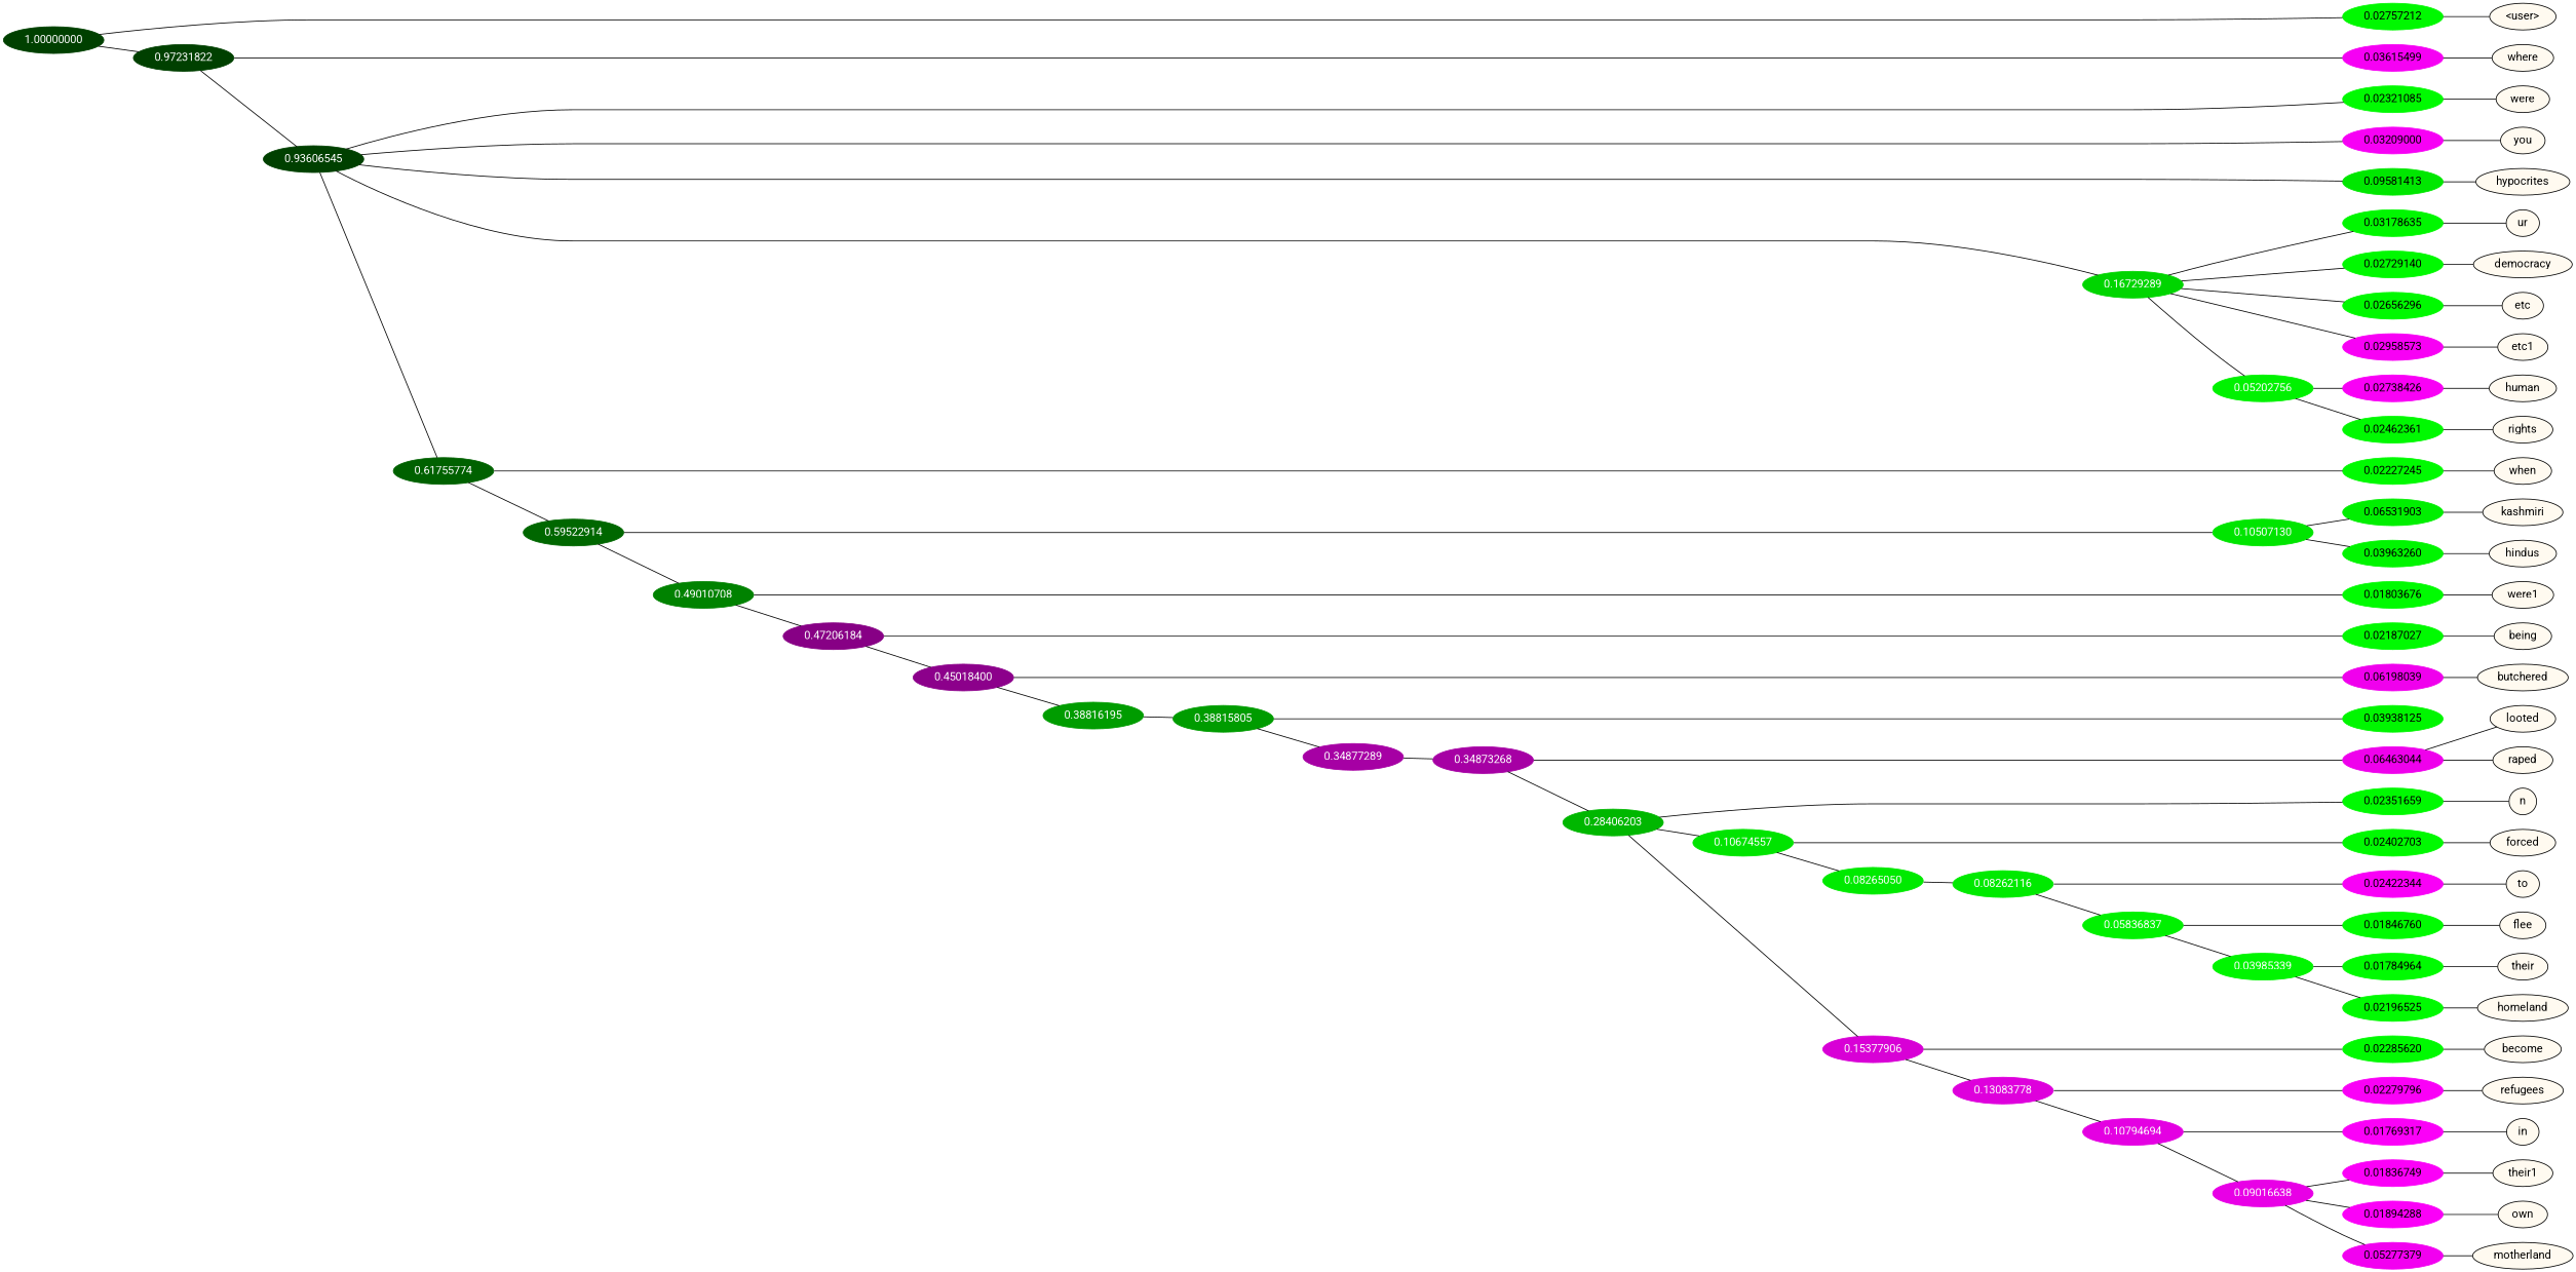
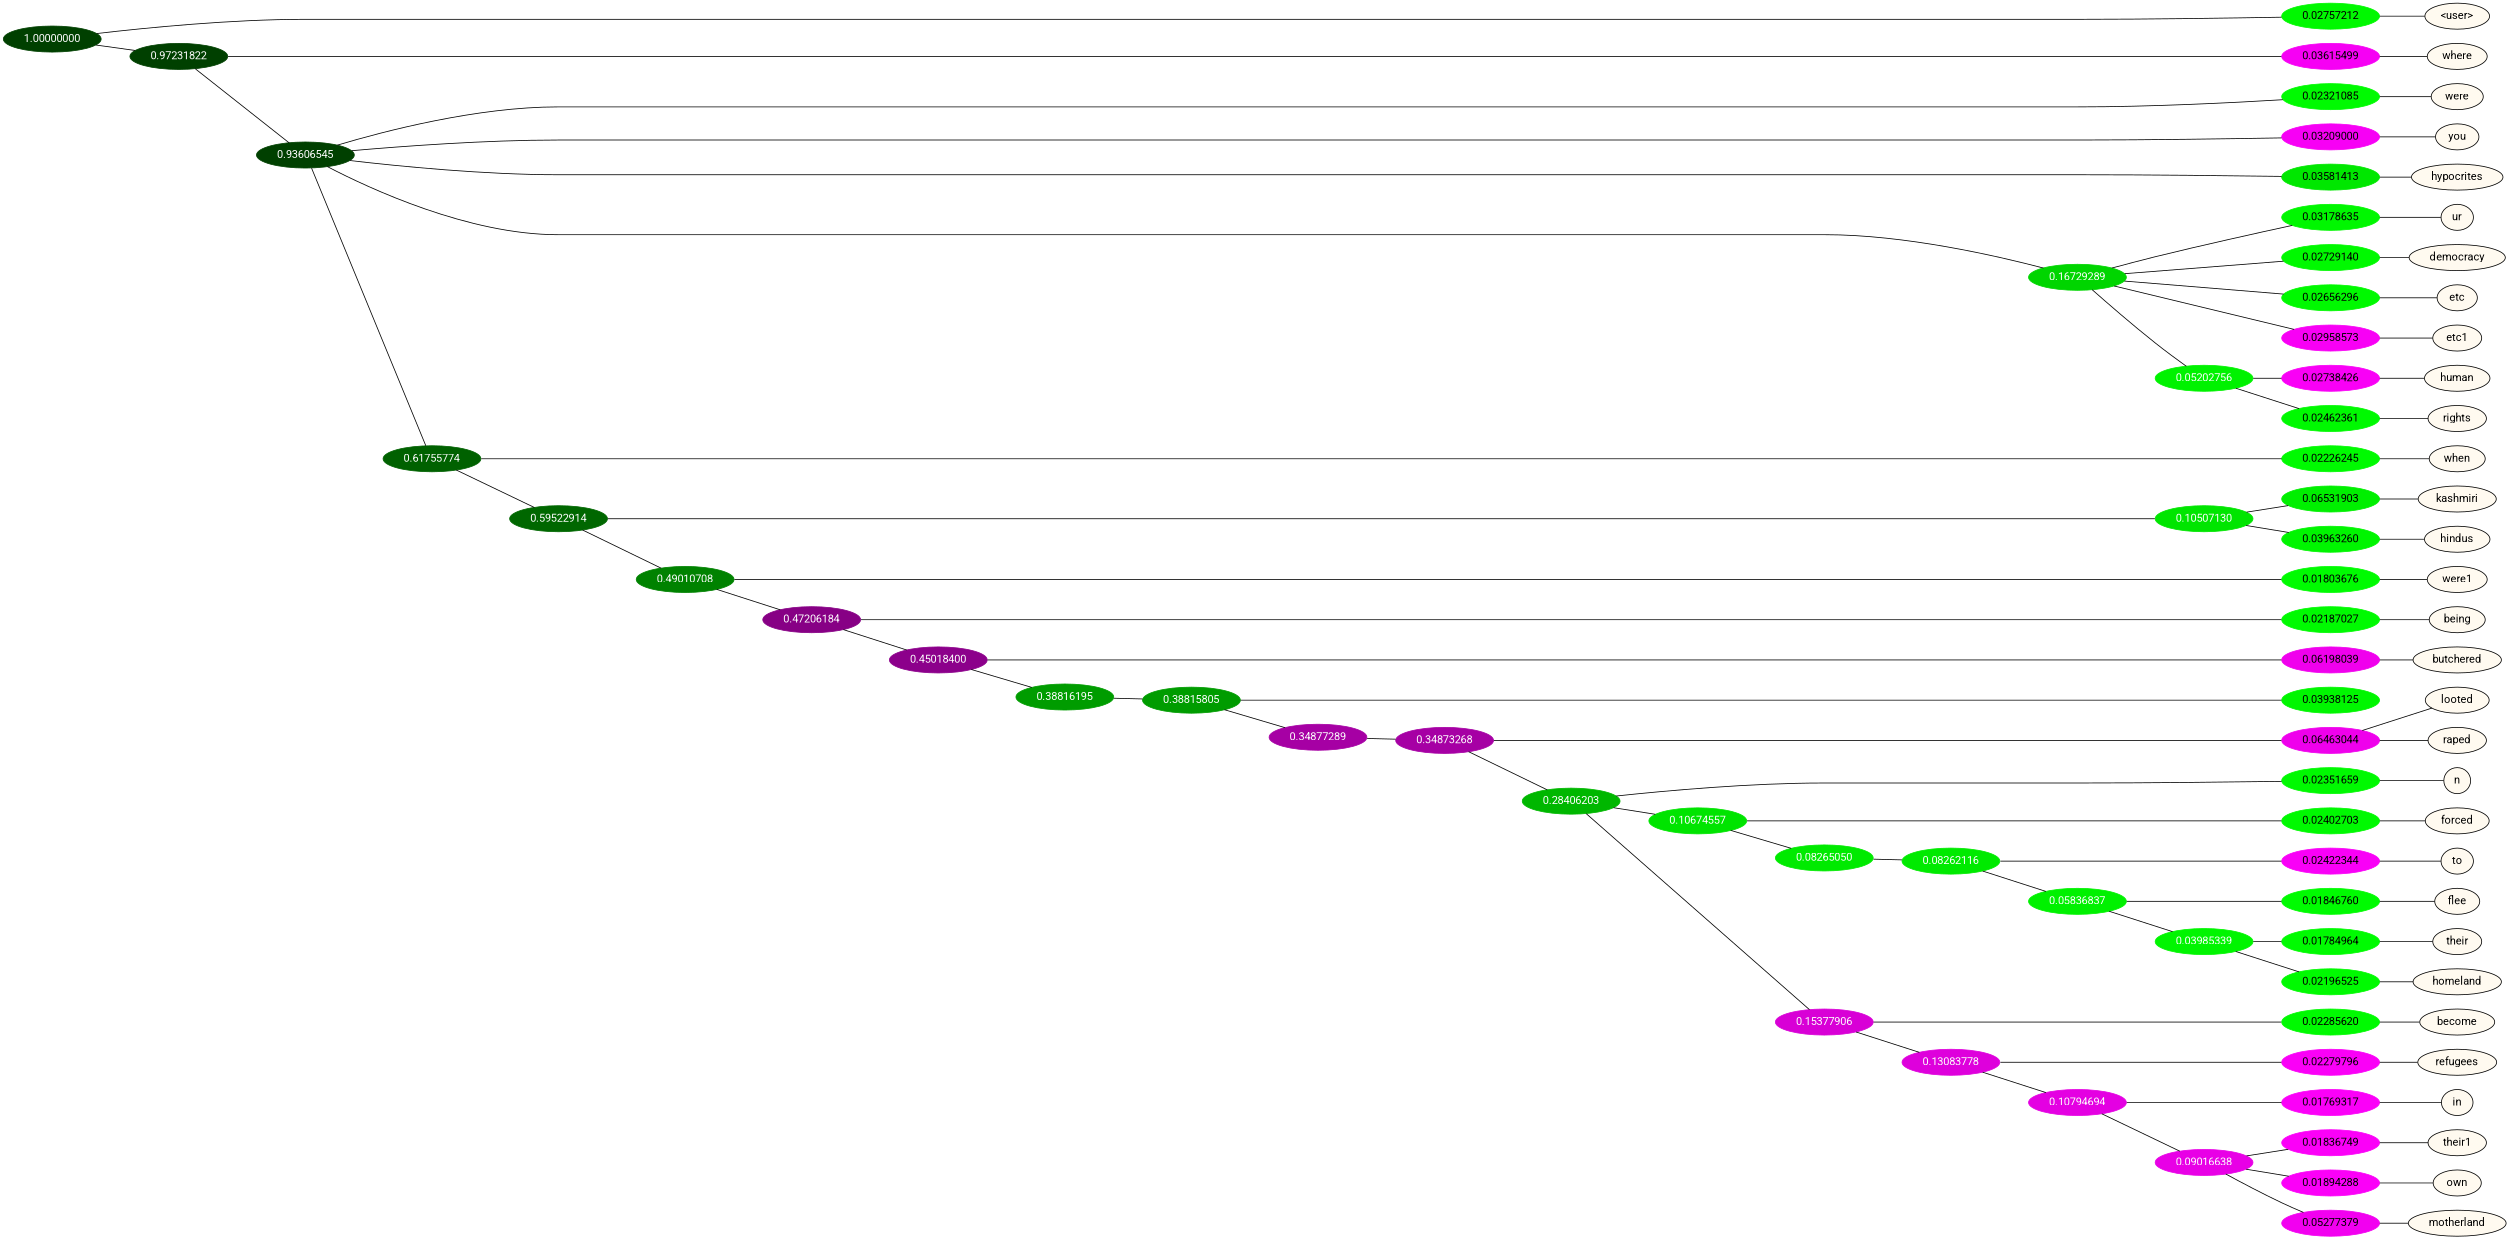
  graph {
    fontname=Roboto
    rankdir=LR
    node [color=black fontname=Roboto format=png nodesep=0.001 ordering=out overlap_scaling=0.01 ranksep=0.001 style=filled]
    edge [fontname=Roboto]
    n1 [fillcolor=floralwhite height=0.15 label="\<user\>" style="filled,solid" width=0.15]
    n2 [fillcolor=floralwhite height=0.15 label=where style="filled,solid" width=0.15]
    n3 [fillcolor=floralwhite height=0.15 label=were style="filled,solid" width=0.15]
    n4 [fillcolor=floralwhite height=0.15 label=you style="filled,solid" width=0.15]
    n5 [fillcolor=floralwhite height=0.15 label=hypocrites style="filled,solid" width=0.15]
    n6 [fillcolor=floralwhite height=0.15 label=ur style="filled,solid" width=0.15]
    n7 [fillcolor=floralwhite height=0.15 label=democracy style="filled,solid" width=0.15]
    n8 [fillcolor=floralwhite height=0.15 label=human style="filled,solid" width=0.15]
    n9 [fillcolor=floralwhite height=0.15 label=rights style="filled,solid" width=0.15]
    n10 [fillcolor=floralwhite height=0.15 label=etc style="filled,solid" width=0.15]
    n11 [fillcolor=floralwhite height=0.15 label=etc1 style="filled,solid" width=0.15]
    n12 [fillcolor=floralwhite height=0.15 label=when style="filled,solid" width=0.15]
    n13 [fillcolor=floralwhite height=0.15 label=kashmiri style="filled,solid" width=0.15]
    n14 [fillcolor=floralwhite height=0.15 label=hindus style="filled,solid" width=0.15]
    n15 [fillcolor=floralwhite height=0.15 label=were1 style="filled,solid" width=0.15]
    n16 [fillcolor=floralwhite height=0.15 label=being style="filled,solid" width=0.15]
    n17 [fillcolor=floralwhite height=0.15 label=butchered style="filled,solid" width=0.15]
    n18 [fillcolor=floralwhite height=0.15 label=looted style="filled,solid" width=0.15]
    n19 [fillcolor=floralwhite height=0.15 label=raped style="filled,solid" width=0.15]
    n20 [fillcolor=floralwhite height=0.15 label=forced style="filled,solid" width=0.15]
    n21 [fillcolor=floralwhite height=0.15 label=to style="filled,solid" width=0.15]
    n22 [fillcolor=floralwhite height=0.15 label=flee style="filled,solid" width=0.15]
    n23 [fillcolor=floralwhite height=0.15 label=their style="filled,solid" width=0.15]
    n24 [fillcolor=floralwhite height=0.15 label=homeland style="filled,solid" width=0.15]
    n25 [fillcolor=floralwhite height=0.15 label=n style="filled,solid" width=0.15]
    n26 [fillcolor=floralwhite height=0.15 label=become style="filled,solid" width=0.15]
    n27 [fillcolor=floralwhite height=0.15 label=refugees style="filled,solid" width=0.15]
    n28 [fillcolor=floralwhite height=0.15 label=in style="filled,solid" width=0.15]
    n29 [fillcolor=floralwhite height=0.15 label=their1 style="filled,solid" width=0.15]
    n30 [fillcolor=floralwhite height=0.15 label=own style="filled,solid" width=0.15]
    n31 [fillcolor=floralwhite height=0.15 label=motherland style="filled,solid" width=0.15]
    n32 [color="0.334 1.000 0.972" fontcolor=black height=0.15 label=0.02757212 width=0.15]
    n33 [color="0.835 1.000 0.964" fontcolor=black height=0.15 label=0.03615499 width=0.15]
    n34 [color="0.334 1.000 0.977" fontcolor=black height=0.15 label=0.02321085 width=0.15]
    n35 [color="0.835 1.000 0.968" fontcolor=black height=0.15 label=0.03209000 width=0.15]
-   n36 [color="0.334 1.000 0.904" fontcolor=black height=0.15 label=0.09581413 width=0.15]
+   n36 [color="0.334 1.000 0.904" fontcolor=black height=0.15 label=0.03581413 width=0.15]
    n37 [color="0.334 1.000 0.968" fontcolor=black height=0.15 label=0.03178635 width=0.15]
    n38 [color="0.334 1.000 0.973" fontcolor=black height=0.15 label=0.02729140 width=0.15]
    n39 [color="0.835 1.000 0.973" fontcolor=black height=0.15 label=0.02738426 width=0.15]
    n40 [color="0.334 1.000 0.975" fontcolor=black height=0.15 label=0.02462361 width=0.15]
    n41 [color="0.334 1.000 0.973" fontcolor=black height=0.15 label=0.02656296 width=0.15]
    n42 [color="0.835 1.000 0.970" fontcolor=black height=0.15 label=0.02958573 width=0.15]
-   n43 [color="0.334 1.000 0.978" fontcolor=black height=0.15 label=0.02227245 width=0.15]
+   n43 [color="0.334 1.000 0.978" fontcolor=black height=0.15 label=0.02226245 width=0.15]
    n44 [color="0.334 1.000 0.935" fontcolor=black height=0.15 label=0.06531903 width=0.15]
    n45 [color="0.334 1.000 0.960" fontcolor=black height=0.15 label=0.03963260 width=0.15]
    n46 [color="0.334 1.000 0.982" fontcolor=black height=0.15 label=0.01803676 width=0.15]
    n47 [color="0.334 1.000 0.978" fontcolor=black height=0.15 label=0.02187027 width=0.15]
    n48 [color="0.835 1.000 0.938" fontcolor=black height=0.15 label=0.06198039 width=0.15]
    n49 [color="0.334 1.000 0.961" fontcolor=black height=0.15 label=0.03938125 width=0.15]
    n50 [color="0.835 1.000 0.935" fontcolor=black height=0.15 label=0.06463044 width=0.15]
    n51 [color="0.334 1.000 0.976" fontcolor=black height=0.15 label=0.02402703 width=0.15]
    n52 [color="0.835 1.000 0.976" fontcolor=black height=0.15 label=0.02422344 width=0.15]
    n53 [color="0.334 1.000 0.982" fontcolor=black height=0.15 label=0.01846760 width=0.15]
    n54 [color="0.334 1.000 0.982" fontcolor=black height=0.15 label=0.01784964 width=0.15]
    n55 [color="0.334 1.000 0.978" fontcolor=black height=0.15 label=0.02196525 width=0.15]
    n56 [color="0.334 1.000 0.976" fontcolor=black height=0.15 label=0.02351659 width=0.15]
    n57 [color="0.334 1.000 0.977" fontcolor=black height=0.15 label=0.02285620 width=0.15]
    n58 [color="0.835 1.000 0.977" fontcolor=black height=0.15 label=0.02279796 width=0.15]
    n59 [color="0.835 1.000 0.982" fontcolor=black height=0.15 label=0.01769317 width=0.15]
    n60 [color="0.835 1.000 0.982" fontcolor=black height=0.15 label=0.01836749 width=0.15]
    n61 [color="0.835 1.000 0.981" fontcolor=black height=0.15 label=0.01894288 width=0.15]
    n62 [color="0.835 1.000 0.947" fontcolor=black height=0.15 label=0.05277379 width=0.15]
    n63 [color="0.334 1.000 0.250" fontcolor=grey99 height=0.15 label=1.00000000 width=0.15]
    n64 [color="0.334 1.000 0.250" fontcolor=grey99 height=0.15 label=0.97231822 width=0.15]
    n65 [color="0.334 1.000 0.250" fontcolor=grey99 height=0.15 label=0.93606545 width=0.15]
    n66 [color="0.334 1.000 0.833" fontcolor=grey99 height=0.15 label=0.16729289 width=0.15]
    n67 [color="0.334 1.000 0.382" fontcolor=grey99 height=0.15 label=0.61755774 width=0.15]
    n68 [color="0.334 1.000 0.948" fontcolor=grey99 height=0.15 label=0.05202756 width=0.15]
    n69 [color="0.334 1.000 0.405" fontcolor=grey99 height=0.15 label=0.59522914 width=0.15]
    n70 [color="0.334 1.000 0.895" fontcolor=grey99 height=0.15 label=0.10507130 width=0.15]
    n71 [color="0.334 1.000 0.510" fontcolor=grey99 height=0.15 label=0.49010708 width=0.15]
    n72 [color="0.835 1.000 0.528" fontcolor=grey99 height=0.15 label=0.47206184 width=0.15]
    n73 [color="0.835 1.000 0.550" fontcolor=grey99 height=0.15 label=0.45018400 width=0.15]
    n74 [color="0.334 1.000 0.612" fontcolor=grey99 height=0.15 label=0.38816195 width=0.15]
    n75 [color="0.334 1.000 0.612" fontcolor=grey99 height=0.15 label=0.38815805 width=0.15]
    n76 [color="0.835 1.000 0.651" fontcolor=grey99 height=0.15 label=0.34877289 width=0.15]
    n77 [color="0.835 1.000 0.651" fontcolor=grey99 height=0.15 label=0.34873268 width=0.15]
    n78 [color="0.334 1.000 0.716" fontcolor=grey99 height=0.15 label=0.28406203 width=0.15]
    n79 [color="0.334 1.000 0.893" fontcolor=grey99 height=0.15 label=0.10674557 width=0.15]
    n80 [color="0.835 1.000 0.846" fontcolor=grey99 height=0.15 label=0.15377906 width=0.15]
    n81 [color="0.334 1.000 0.917" fontcolor=grey99 height=0.15 label=0.08265050 width=0.15]
    n82 [color="0.835 1.000 0.869" fontcolor=grey99 height=0.15 label=0.13083778 width=0.15]
    n83 [color="0.334 1.000 0.917" fontcolor=grey99 height=0.15 label=0.08262116 width=0.15]
    n84 [color="0.835 1.000 0.892" fontcolor=grey99 height=0.15 label=0.10794694 width=0.15]
    n85 [color="0.334 1.000 0.942" fontcolor=grey99 height=0.15 label=0.05836837 width=0.15]
    n86 [color="0.835 1.000 0.910" fontcolor=grey99 height=0.15 label=0.09016638 width=0.15]
    n87 [color="0.334 1.000 0.960" fontcolor=grey99 height=0.15 label=0.03985339 width=0.15]
    subgraph sub_1 {
      rank=same
      n1
      n2
      n3
      n4
      n5
      n6
      n7
      n8
      n9
      n10
      n11
      n12
      n13
      n14
      n15
      n16
      n17
      n18
      n19
      n20
      n21
      n22
      n23
      n24
      n25
      n26
      n27
      n28
      n29
      n30
      n31
    }
    subgraph sub_2 {
      rank=same
      n32
      n33
      n34
      n35
      n36
      n37
      n38
      n39
      n40
      n41
      n42
      n43
      n44
      n45
      n46
      n47
      n48
      n49
      n50
      n51
      n52
      n53
      n54
      n55
      n56
      n57
      n58
      n59
      n60
      n61
      n62
    }
    n32 -- n1
    n33 -- n2
    n34 -- n3
    n35 -- n4
    n36 -- n5
    n37 -- n6
    n38 -- n7
    n39 -- n8
    n40 -- n9
    n41 -- n10
    n42 -- n11
    n43 -- n12
    n44 -- n13
    n45 -- n14
    n46 -- n15
    n47 -- n16
    n48 -- n17
    n50 -- n18
    n50 -- n19
    n51 -- n20
    n52 -- n21
    n53 -- n22
    n54 -- n23
    n55 -- n24
    n56 -- n25
    n57 -- n26
    n58 -- n27
    n59 -- n28
    n60 -- n29
    n61 -- n30
    n62 -- n31
    n63 -- n32
    n63 -- n64
    n64 -- n33
    n64 -- n65
    n65 -- n34
    n65 -- n35
    n65 -- n36
    n65 -- n66
    n65 -- n67
    n66 -- n37
    n66 -- n38
    n66 -- n41
    n66 -- n42
    n66 -- n68
    n67 -- n43
    n67 -- n69
    n68 -- n39
    n68 -- n40
    n69 -- n70
    n69 -- n71
    n70 -- n44
    n70 -- n45
    n71 -- n46
    n71 -- n72
    n72 -- n47
    n72 -- n73
    n73 -- n48
    n73 -- n74
    n74 -- n75
    n75 -- n49
    n75 -- n76
    n76 -- n77
    n77 -- n50
    n77 -- n78
    n78 -- n56
    n78 -- n79
    n78 -- n80
    n79 -- n51
    n79 -- n81
    n80 -- n57
    n80 -- n82
    n81 -- n83
    n82 -- n58
    n82 -- n84
    n83 -- n52
    n83 -- n85
    n84 -- n59
    n84 -- n86
    n85 -- n53
    n85 -- n87
    n86 -- n60
    n86 -- n61
    n86 -- n62
    n87 -- n54
    n87 -- n55
  }
